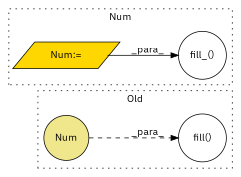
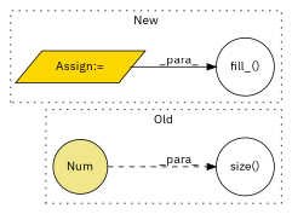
  digraph {
    fontname="IBM Plex Sans"
    rankdir=LR
    node [a=75 fillcolor=white fontname="IBM Plex Sans" shape=circle style=filled]
    edge [fontname="IBM Plex Sans"]
-   n1 [l="7,1" label="fill()" s="1499,1507"]
+   n1 [l="7,1" label="size()" s="1499,1507"]
    n2 [a=76 fillcolor=khaki l=1 label=Num s=1506]
    n3 [l="91,1" label="fill_()" s="1767,1865"]
-   n4 [a=68 fillcolor=gold l=3 label="Num:=" s=1227 shape=parallelogram]
+   n4 [a=68 fillcolor=gold l=3 label="Assign:=" s=1227 shape=parallelogram]
    subgraph cluster_1 {
      label=Old
      style=dotted
      n1
      n2
    }
    subgraph cluster_2 {
-     label=Num
+     label=New
      style=dotted
      n3
      n4
    }
    n2 -> n1 [label=_para_ style=dashed]
    n4 -> n3 [label=_para_ style=solid]
  }
